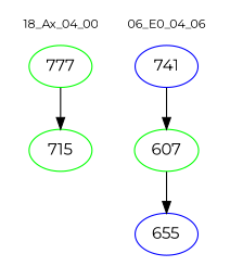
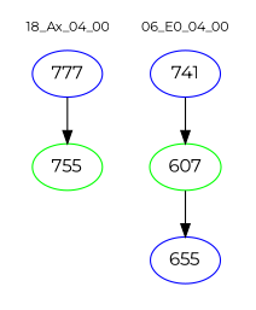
  digraph {
    fontname=Montserrat
    node [color=blue fontname=Montserrat]
    edge [color=black fontname=Montserrat]
-   n1 [color=green label=777]
-   n2 [color=green label=715]
+   n1 [label=777]
+   n2 [color=green label=755]
    n3 [label=741]
    n4 [color=green label=607]
    n5 [label=655]
    subgraph cluster_1 {
      color=white
      fontsize=10
      label="18_Ax_04_00"
      n1
      n2
    }
    subgraph cluster_2 {
      color=white
      fontsize=10
-     label="06_E0_04_06"
+     label="06_E0_04_00"
      n3
      n4
      n5
    }
    n1 -> n2
    n3 -> n4
    n4 -> n5
  }
